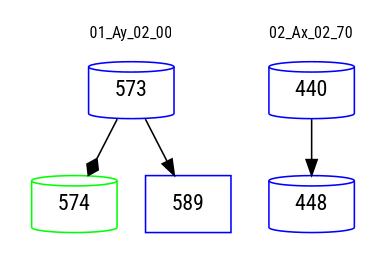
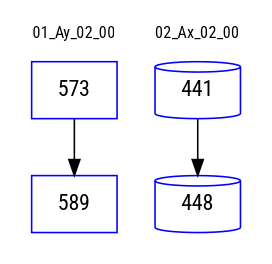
  digraph {
    fontname="Roboto Condensed"
    node [color=blue fontname="Roboto Condensed" shape=cylinder]
    edge [arrowhead=normal color=black fontname="Roboto Condensed"]
-   n1 [label=573]
-   n2 [color=green label=574]
+   n1 [label=573 shape=box]
    n3 [label=589 shape=box]
-   n4 [label=440]
+   n4 [label=441]
    n5 [label=448]
    subgraph cluster_1 {
      color=white
      fontsize=10
      label="01_Ay_02_00"
      n1
-     n2
      n3
    }
    subgraph cluster_2 {
      color=white
      fontsize=10
-     label="02_Ax_02_70"
+     label="02_Ax_02_00"
      n4
      n5
    }
-   n1 -> n2 [arrowhead=diamond]
    n1 -> n3
    n4 -> n5
  }
